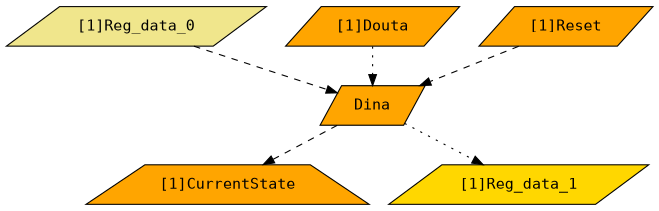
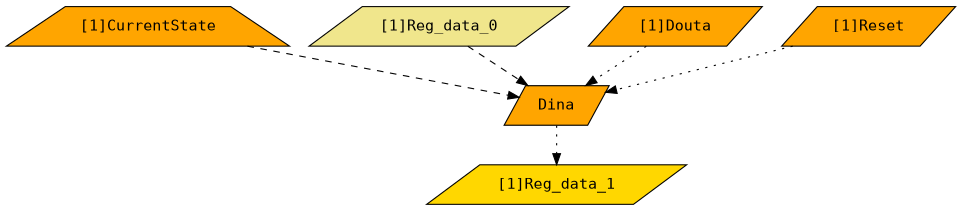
  strict digraph {
    fontname="DejaVu Sans Mono"
    node [complexity=1 fillcolor=orange fontname="DejaVu Sans Mono" importance=0.0732211540234 rank=0.0244070513411 shape=parallelogram style=filled]
    edge [fontname="DejaVu Sans Mono" style=dashed]
    "[1]CurrentState" [importance=0.245907816559 rank=0.245907816559 shape=trapezium]
    Dina [complexity=0 importance=0.0521173381195 rank=0.0]
    "[1]Reg_data_1" [complexity=3 fillcolor=gold]
    "[1]Reg_data_0" [complexity=3 fillcolor=khaki]
    "[1]Douta" [complexity=6 importance=0.125338492143 rank=0.0208897486905]
    "[1]Reset" [importance=0.281690506501 rank=0.281690506501]
-   Dina -> "[1]CurrentState"
+   "[1]CurrentState" -> Dina
    Dina -> "[1]Reg_data_1" [style=dotted]
    "[1]Reg_data_0" -> Dina
    "[1]Douta" -> Dina [style=dotted]
-   "[1]Reset" -> Dina
+   "[1]Reset" -> Dina [style=dotted]
  }
